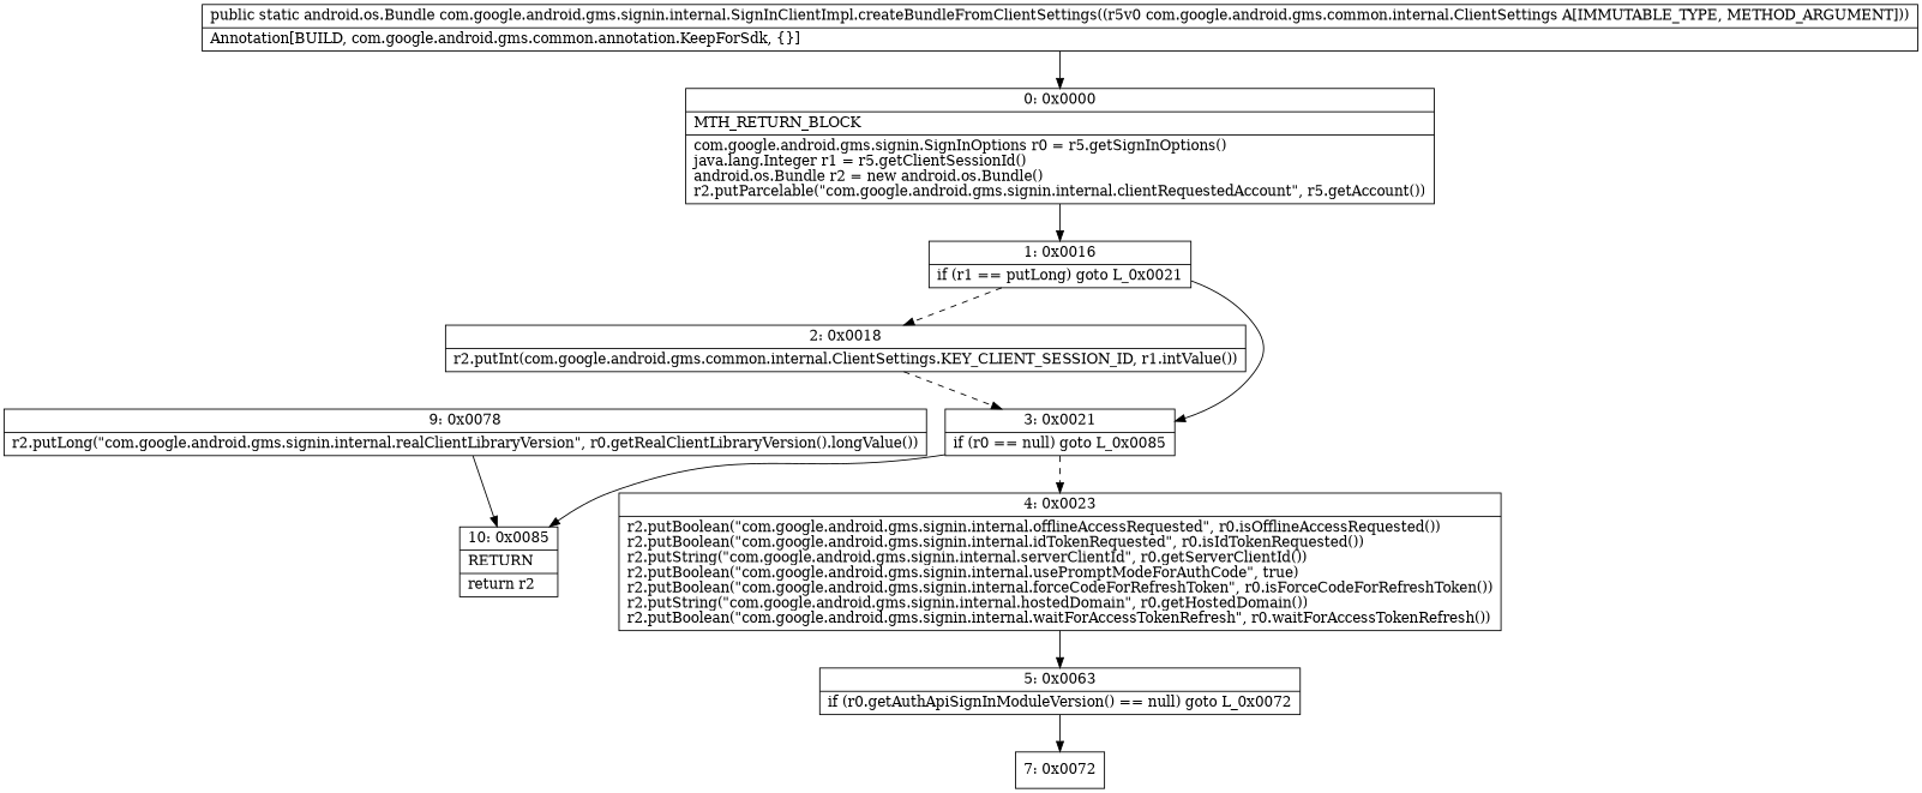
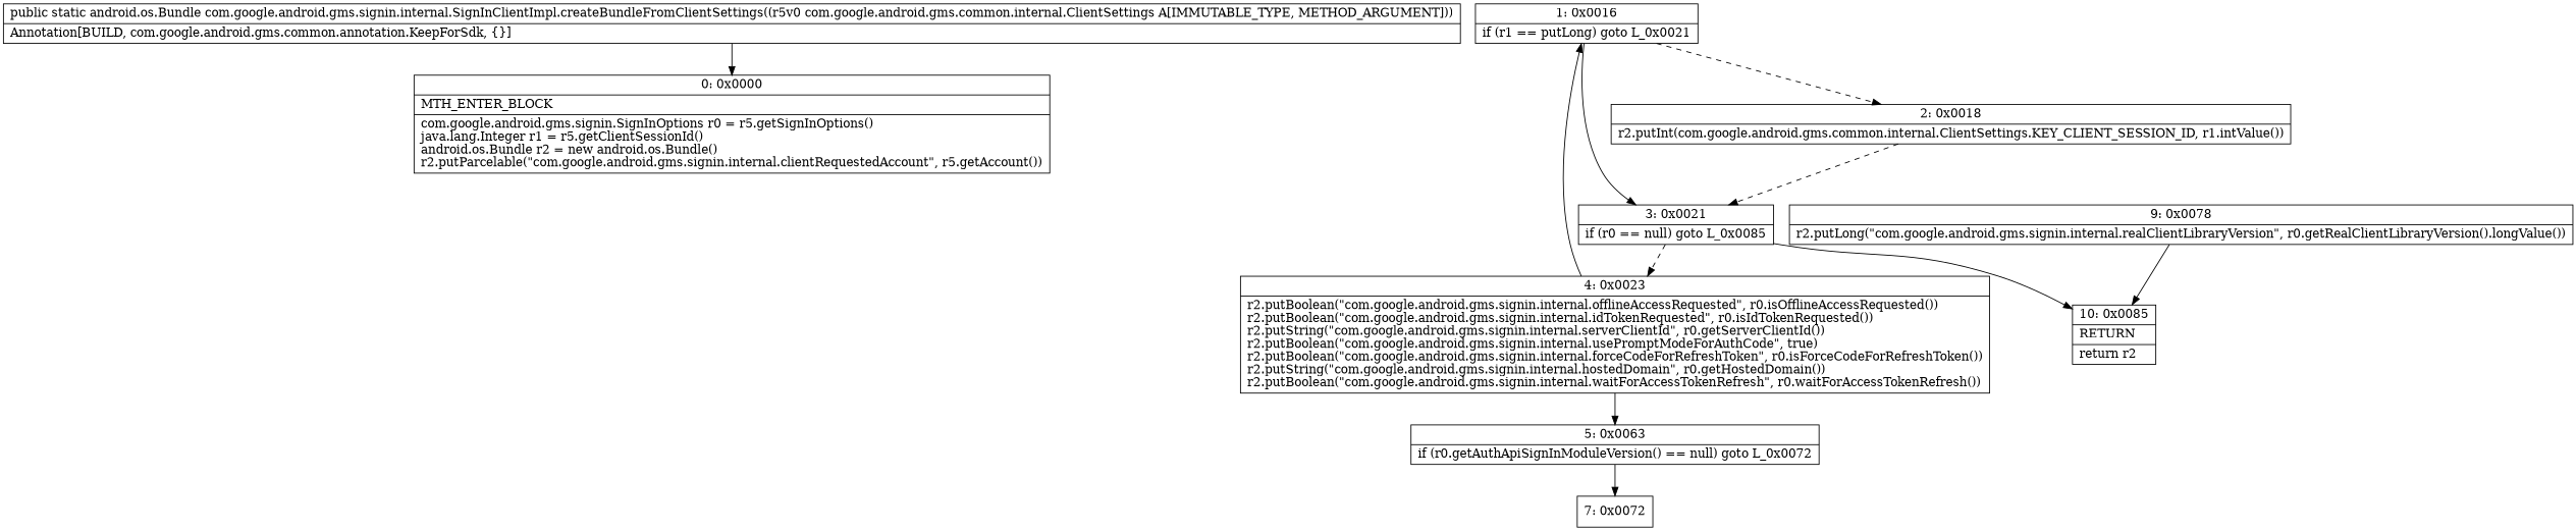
  digraph {
    node [shape=record]
-   n1 [label="{0\:\ 0x0000|MTH_RETURN_BLOCK\l|com.google.android.gms.signin.SignInOptions r0 = r5.getSignInOptions()\ljava.lang.Integer r1 = r5.getClientSessionId()\landroid.os.Bundle r2 = new android.os.Bundle()\lr2.putParcelable(\"com.google.android.gms.signin.internal.clientRequestedAccount\", r5.getAccount())\l}"]
+   n1 [label="{0\:\ 0x0000|MTH_ENTER_BLOCK\l|com.google.android.gms.signin.SignInOptions r0 = r5.getSignInOptions()\ljava.lang.Integer r1 = r5.getClientSessionId()\landroid.os.Bundle r2 = new android.os.Bundle()\lr2.putParcelable(\"com.google.android.gms.signin.internal.clientRequestedAccount\", r5.getAccount())\l}"]
    n2 [label="{1\:\ 0x0016|if (r1 == putLong) goto L_0x0021\l}"]
    n3 [label="{2\:\ 0x0018|r2.putInt(com.google.android.gms.common.internal.ClientSettings.KEY_CLIENT_SESSION_ID, r1.intValue())\l}"]
    n4 [label="{3\:\ 0x0021|if (r0 == null) goto L_0x0085\l}"]
    n5 [label="{4\:\ 0x0023|r2.putBoolean(\"com.google.android.gms.signin.internal.offlineAccessRequested\", r0.isOfflineAccessRequested())\lr2.putBoolean(\"com.google.android.gms.signin.internal.idTokenRequested\", r0.isIdTokenRequested())\lr2.putString(\"com.google.android.gms.signin.internal.serverClientId\", r0.getServerClientId())\lr2.putBoolean(\"com.google.android.gms.signin.internal.usePromptModeForAuthCode\", true)\lr2.putBoolean(\"com.google.android.gms.signin.internal.forceCodeForRefreshToken\", r0.isForceCodeForRefreshToken())\lr2.putString(\"com.google.android.gms.signin.internal.hostedDomain\", r0.getHostedDomain())\lr2.putBoolean(\"com.google.android.gms.signin.internal.waitForAccessTokenRefresh\", r0.waitForAccessTokenRefresh())\l}"]
    n6 [label="{10\:\ 0x0085|RETURN\l|return r2\l}"]
    n7 [label="{5\:\ 0x0063|if (r0.getAuthApiSignInModuleVersion() == null) goto L_0x0072\l}"]
    n8 [label="{7\:\ 0x0072}"]
    n9 [label="{9\:\ 0x0078|r2.putLong(\"com.google.android.gms.signin.internal.realClientLibraryVersion\", r0.getRealClientLibraryVersion().longValue())\l}"]
    n10 [label="{public static android.os.Bundle com.google.android.gms.signin.internal.SignInClientImpl.createBundleFromClientSettings((r5v0 com.google.android.gms.common.internal.ClientSettings A[IMMUTABLE_TYPE, METHOD_ARGUMENT]))  | Annotation[BUILD, com.google.android.gms.common.annotation.KeepForSdk, \{\}]\l}"]
-   n1 -> n2
+   n5 -> n2
    n2 -> n3 [style=dashed]
    n2 -> n4
    n3 -> n4 [style=dashed]
    n4 -> n5 [style=dashed]
    n4 -> n6
    n5 -> n7
    n7 -> n8
    n9 -> n6
    n10 -> n1
  }
